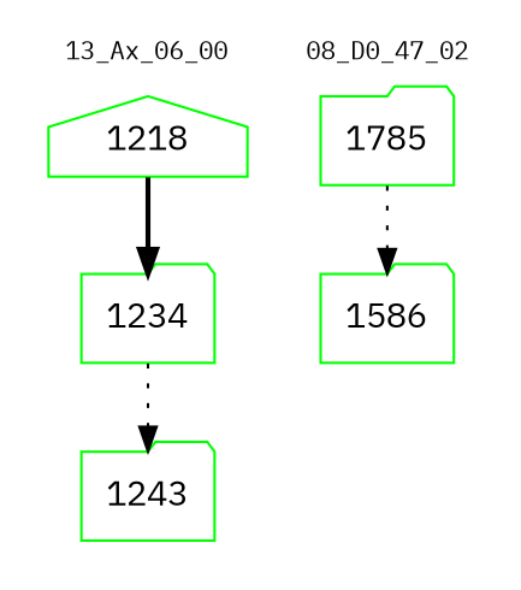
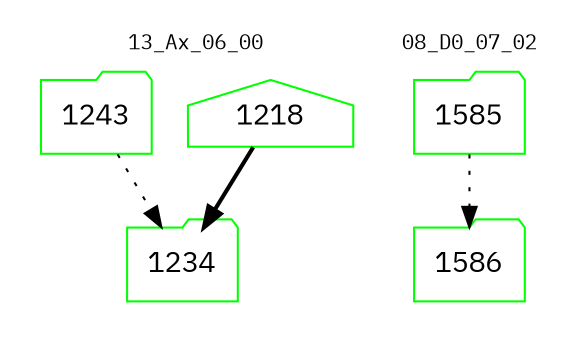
  digraph {
    fontname="IBM Plex Mono"
    node [color=green fontname="IBM Plex Mono" shape=folder]
    edge [color=black fontname="IBM Plex Mono" style=dotted]
    n1 [label=1218 shape=house]
    n2 [label=1234]
    n3 [label=1243]
-   n4 [label=1785]
+   n4 [label=1585]
    n5 [label=1586]
    subgraph cluster_1 {
      color=white
      fontsize=10
      label="13_Ax_06_00"
      n1
      n2
      n3
    }
    subgraph cluster_2 {
      color=white
      fontsize=10
-     label="08_D0_47_02"
+     label="08_D0_07_02"
      n4
      n5
    }
    n1 -> n2 [style=bold]
-   n2 -> n3
+   n3 -> n2
    n4 -> n5
  }
